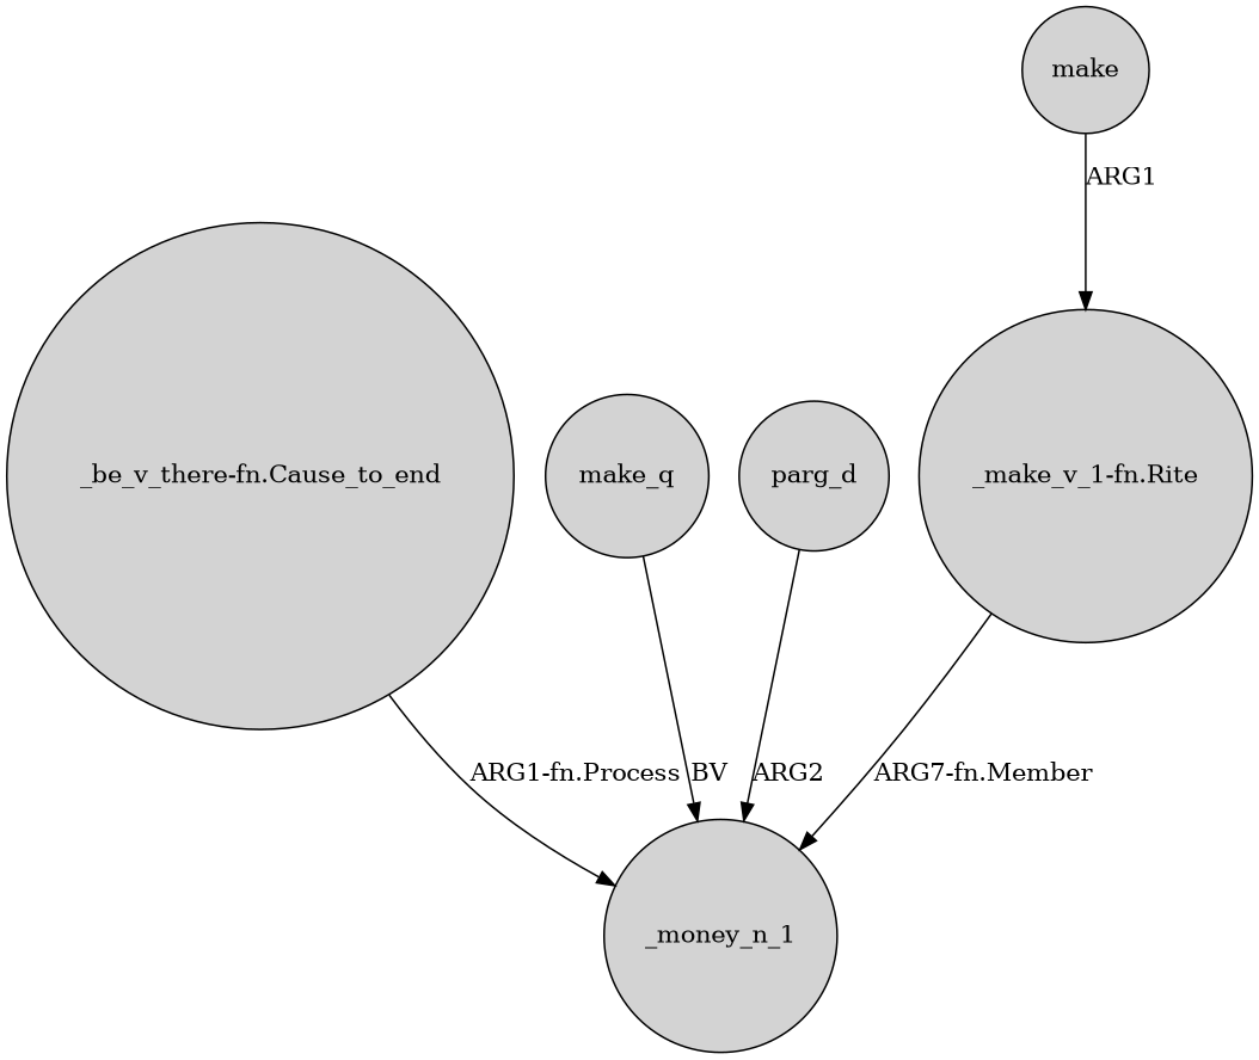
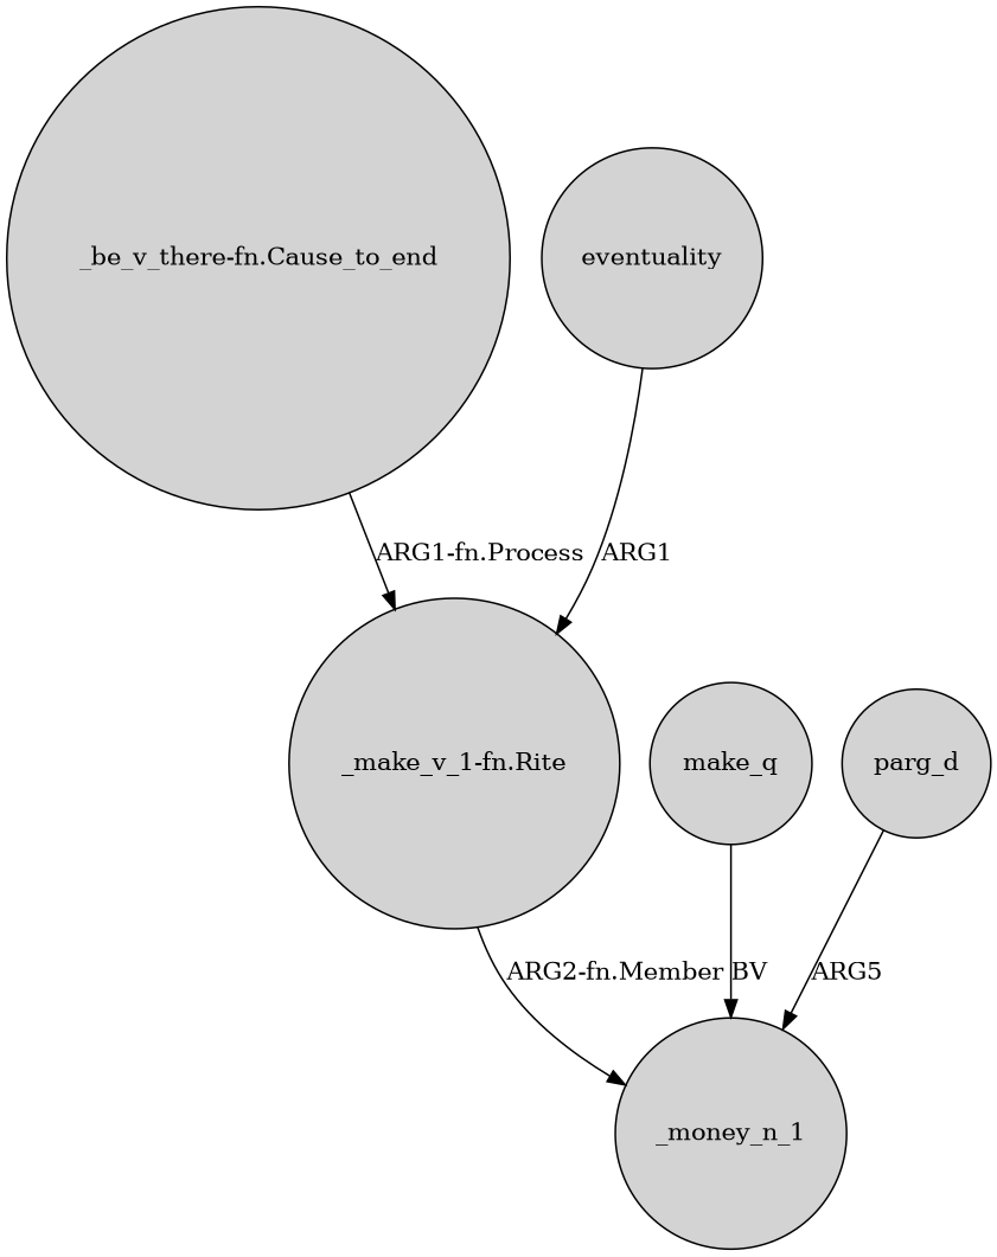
  digraph {
    node [shape=circle style=filled]
    "_be_v_there-fn.Cause_to_end"
    _money_n_1
    n3 [label=make_q]
    parg_d
    "_make_v_1-fn.Rite"
-   eventuality [label=make]
-   "_be_v_there-fn.Cause_to_end" -> _money_n_1 [label="ARG1-fn.Process"]
+   eventuality
+   "_be_v_there-fn.Cause_to_end" -> "_make_v_1-fn.Rite" [label="ARG1-fn.Process"]
    n3 -> _money_n_1 [label=BV]
-   parg_d -> _money_n_1 [label=ARG2]
-   "_make_v_1-fn.Rite" -> _money_n_1 [label="ARG7-fn.Member"]
+   parg_d -> _money_n_1 [label=ARG5]
+   "_make_v_1-fn.Rite" -> _money_n_1 [label="ARG2-fn.Member"]
    eventuality -> "_make_v_1-fn.Rite" [label=ARG1]
  }
